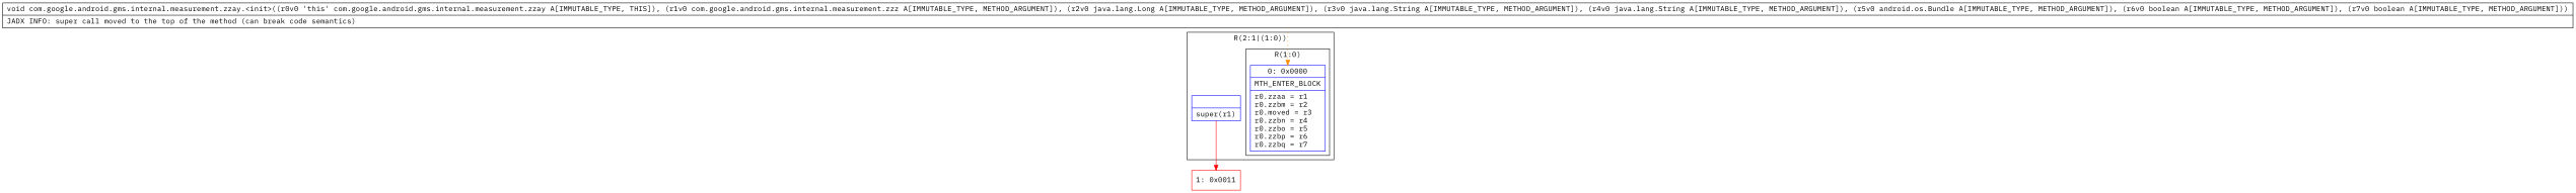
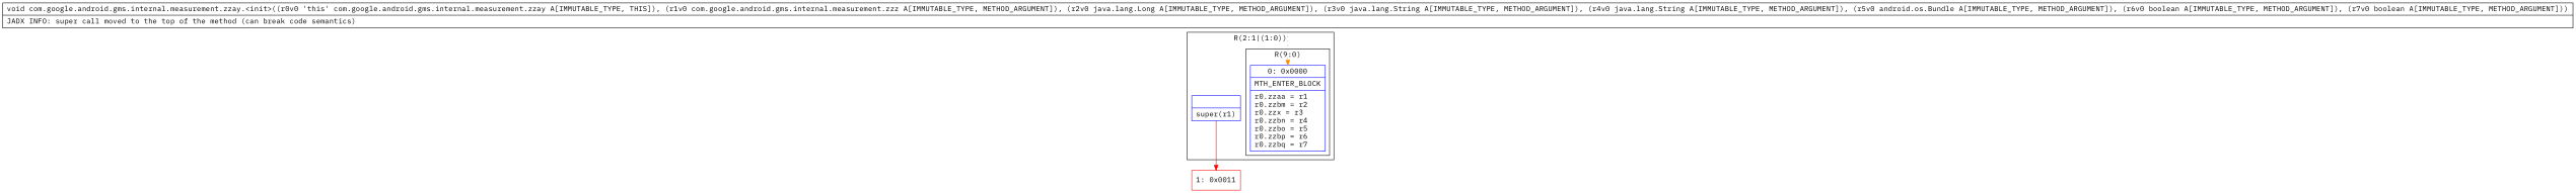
  digraph {
    fontname="IBM Plex Mono"
    node [color=blue fontname="IBM Plex Mono" shape=record]
    edge [fontname="IBM Plex Mono"]
-   n1 [label="{0\:\ 0x0000|MTH_ENTER_BLOCK\l|r0.zzaa = r1\lr0.zzbm = r2\lr0.moved = r3\lr0.zzbn = r4\lr0.zzbo = r5\lr0.zzbp = r6\lr0.zzbq = r7\l}"]
+   n1 [label="{0\:\ 0x0000|MTH_ENTER_BLOCK\l|r0.zzaa = r1\lr0.zzbm = r2\lr0.zzx = r3\lr0.zzbn = r4\lr0.zzbo = r5\lr0.zzbp = r6\lr0.zzbq = r7\l}"]
    n2 [label="{|super(r1)\l}"]
    n3 [color=red label="{1\:\ 0x0011}"]
    n4 [label="{void com.google.android.gms.internal.measurement.zzay.\<init\>((r0v0 'this' com.google.android.gms.internal.measurement.zzay A[IMMUTABLE_TYPE, THIS]), (r1v0 com.google.android.gms.internal.measurement.zzz A[IMMUTABLE_TYPE, METHOD_ARGUMENT]), (r2v0 java.lang.Long A[IMMUTABLE_TYPE, METHOD_ARGUMENT]), (r3v0 java.lang.String A[IMMUTABLE_TYPE, METHOD_ARGUMENT]), (r4v0 java.lang.String A[IMMUTABLE_TYPE, METHOD_ARGUMENT]), (r5v0 android.os.Bundle A[IMMUTABLE_TYPE, METHOD_ARGUMENT]), (r6v0 boolean A[IMMUTABLE_TYPE, METHOD_ARGUMENT]), (r7v0 boolean A[IMMUTABLE_TYPE, METHOD_ARGUMENT]))  | JADX INFO: super call moved to the top of the method (can break code semantics)\l}" color=""]
    subgraph cluster_1 {
      label="R(2:1|(1:0))"
      n2
      subgraph cluster_2 {
-       label="R(1:0)"
+       label="R(9:0)"
        n1
      }
    }
    n2 -> n3 [color=red style=solid]
    n4 -> n1 [color=darkorange style=dotted]
  }
